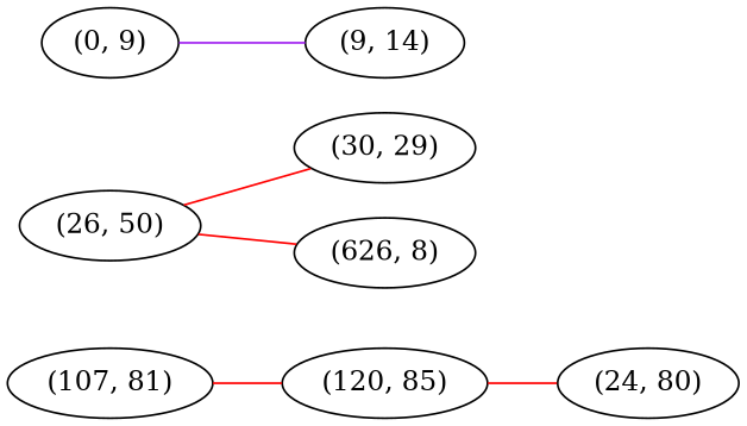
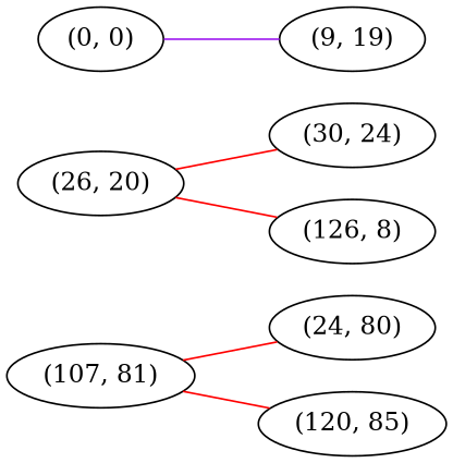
  graph {
    rankdir=LR
    edge [color=red weight=1]
    "(107, 81)"
    "(24, 80)"
    "(120, 85)"
-   "(26, 20)" [label="(26, 50)"]
-   "(30, 29)"
-   "(126, 8)" [label="(626, 8)"]
-   "(0, 0)" [label="(0, 9)"]
-   "(9, 19)" [label="(9, 14)"]
-   "(120, 85)" -- "(24, 80)"
+   "(26, 20)"
+   "(30, 29)" [label="(30, 24)"]
+   "(126, 8)"
+   "(0, 0)"
+   "(9, 19)"
+   "(107, 81)" -- "(24, 80)"
    "(107, 81)" -- "(120, 85)"
    "(26, 20)" -- "(30, 29)"
    "(26, 20)" -- "(126, 8)"
    "(0, 0)" -- "(9, 19)" [color=purple weight=4]
  }
